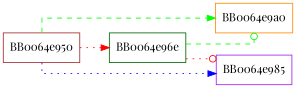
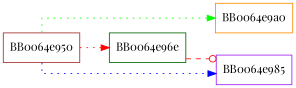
  digraph {
    fontname="Playfair Display"
    rankdir=LR
    splines=ortho
    node [fontname="Playfair Display" shape=box]
    edge [arrowhead=normal color=green fontname="Playfair Display" style=dashed]
    BB0064e950 [color=brown]
    BB0064e9a0 [color=darkorange]
    BB0064e96e [color=darkgreen]
    BB0064e985 [color=purple]
-   BB0064e950 -> BB0064e9a0
+   BB0064e950 -> BB0064e9a0 [style=dotted]
    BB0064e950 -> BB0064e96e [color=red style=dotted]
    BB0064e950 -> BB0064e985 [color=blue style=dotted]
-   BB0064e96e -> BB0064e9a0 [arrowhead=odot]
-   BB0064e96e -> BB0064e985 [arrowhead=odot color=red style=dotted]
+   BB0064e96e -> BB0064e985 [arrowhead=odot color=red]
  }
